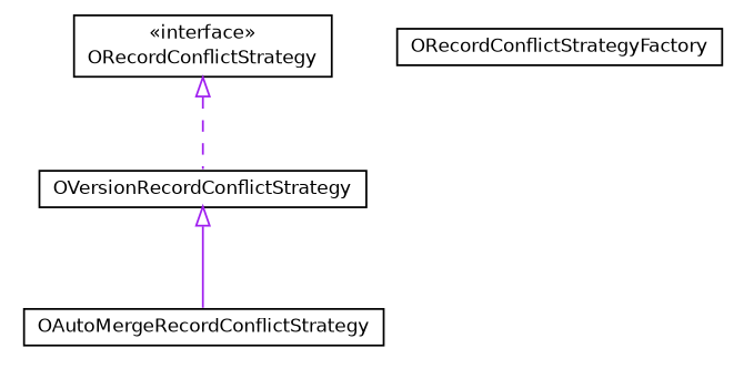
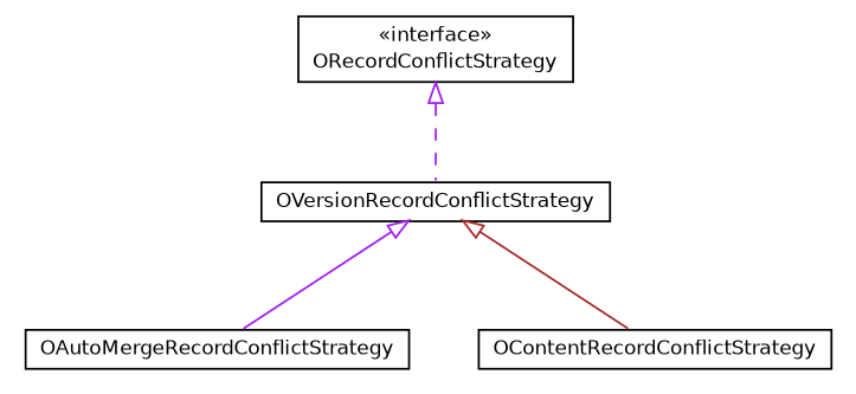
  digraph {
    nodesep=0.25
    ranksep=0.5
    node [fontcolor=black fontname=Helvetica fontsize=10.0 shape=plaintext]
    edge [arrowtail=empty dir=back fontname=Helvetica fontsize=10 headport=p labelfontname=Helvetica labelfontsize=10 tailport=p color=purple]
    n1 [label=<<table title="com.orientechnologies.orient.core.conflict.OVersionRecordConflictStrategy" border="0" cellborder="1" cellspacing="0" cellpadding="2" port="p" href="./OVersionRecordConflictStrategy.html"> 		<tr><td><table border="0" cellspacing="0" cellpadding="1"> <tr><td align="center" balign="center"> OVersionRecordConflictStrategy </td></tr> 		</table></td></tr> 		</table>>]
    n2 [label=<<table title="com.orientechnologies.orient.core.conflict.OAutoMergeRecordConflictStrategy" border="0" cellborder="1" cellspacing="0" cellpadding="2" port="p" href="./OAutoMergeRecordConflictStrategy.html"> 		<tr><td><table border="0" cellspacing="0" cellpadding="1"> <tr><td align="center" balign="center"> OAutoMergeRecordConflictStrategy </td></tr> 		</table></td></tr> 		</table>>]
+   n3 [label=<<table title="com.orientechnologies.orient.core.conflict.OContentRecordConflictStrategy" border="0" cellborder="1" cellspacing="0" cellpadding="2" port="p" href="./OContentRecordConflictStrategy.html"> 		<tr><td><table border="0" cellspacing="0" cellpadding="1"> <tr><td align="center" balign="center"> OContentRecordConflictStrategy </td></tr> 		</table></td></tr> 		</table>>]
    n4 [label=<<table title="com.orientechnologies.orient.core.conflict.ORecordConflictStrategy" border="0" cellborder="1" cellspacing="0" cellpadding="2" port="p" href="./ORecordConflictStrategy.html"> 		<tr><td><table border="0" cellspacing="0" cellpadding="1"> <tr><td align="center" balign="center"> &#171;interface&#187; </td></tr> <tr><td align="center" balign="center"> ORecordConflictStrategy </td></tr> 		</table></td></tr> 		</table>>]
-   n5 [label=<<table title="com.orientechnologies.orient.core.conflict.ORecordConflictStrategyFactory" border="0" cellborder="1" cellspacing="0" cellpadding="2" port="p" href="./ORecordConflictStrategyFactory.html"> 		<tr><td><table border="0" cellspacing="0" cellpadding="1"> <tr><td align="center" balign="center"> ORecordConflictStrategyFactory </td></tr> 		</table></td></tr> 		</table>>]
    n1 -> n2
+   n1 -> n3 [color=brown]
    n4 -> n1 [style=dashed]
  }
